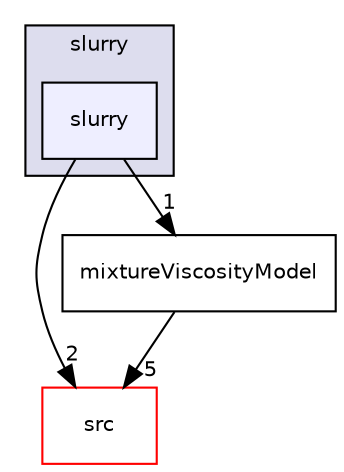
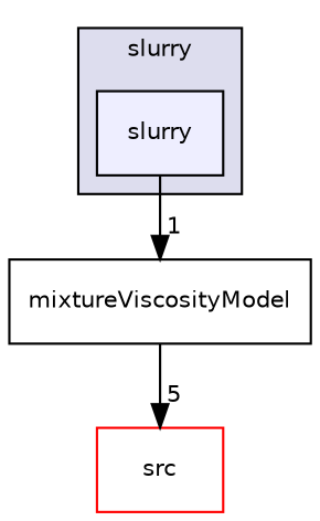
  digraph {
    compound=true
    node [fontname=Helvetica fontsize=10 shape=box]
    edge [labeldistance=1.5 labelfontname=Helvetica labelfontsize=10]
    n1 [fillcolor="#eeeeff" label=slurry pencolor=black style=filled]
    n2 [color=red label=src]
    n3 [label=mixtureViscosityModel]
    subgraph cluster_1 {
      bgcolor="#ddddee"
      fontname=Helvetica
      fontsize=10
      label=slurry
      pencolor=black
      n1
    }
-   n1 -> n2 [headlabel=2]
    n1 -> n3 [headlabel=1]
    n3 -> n2 [headlabel=5]
  }
